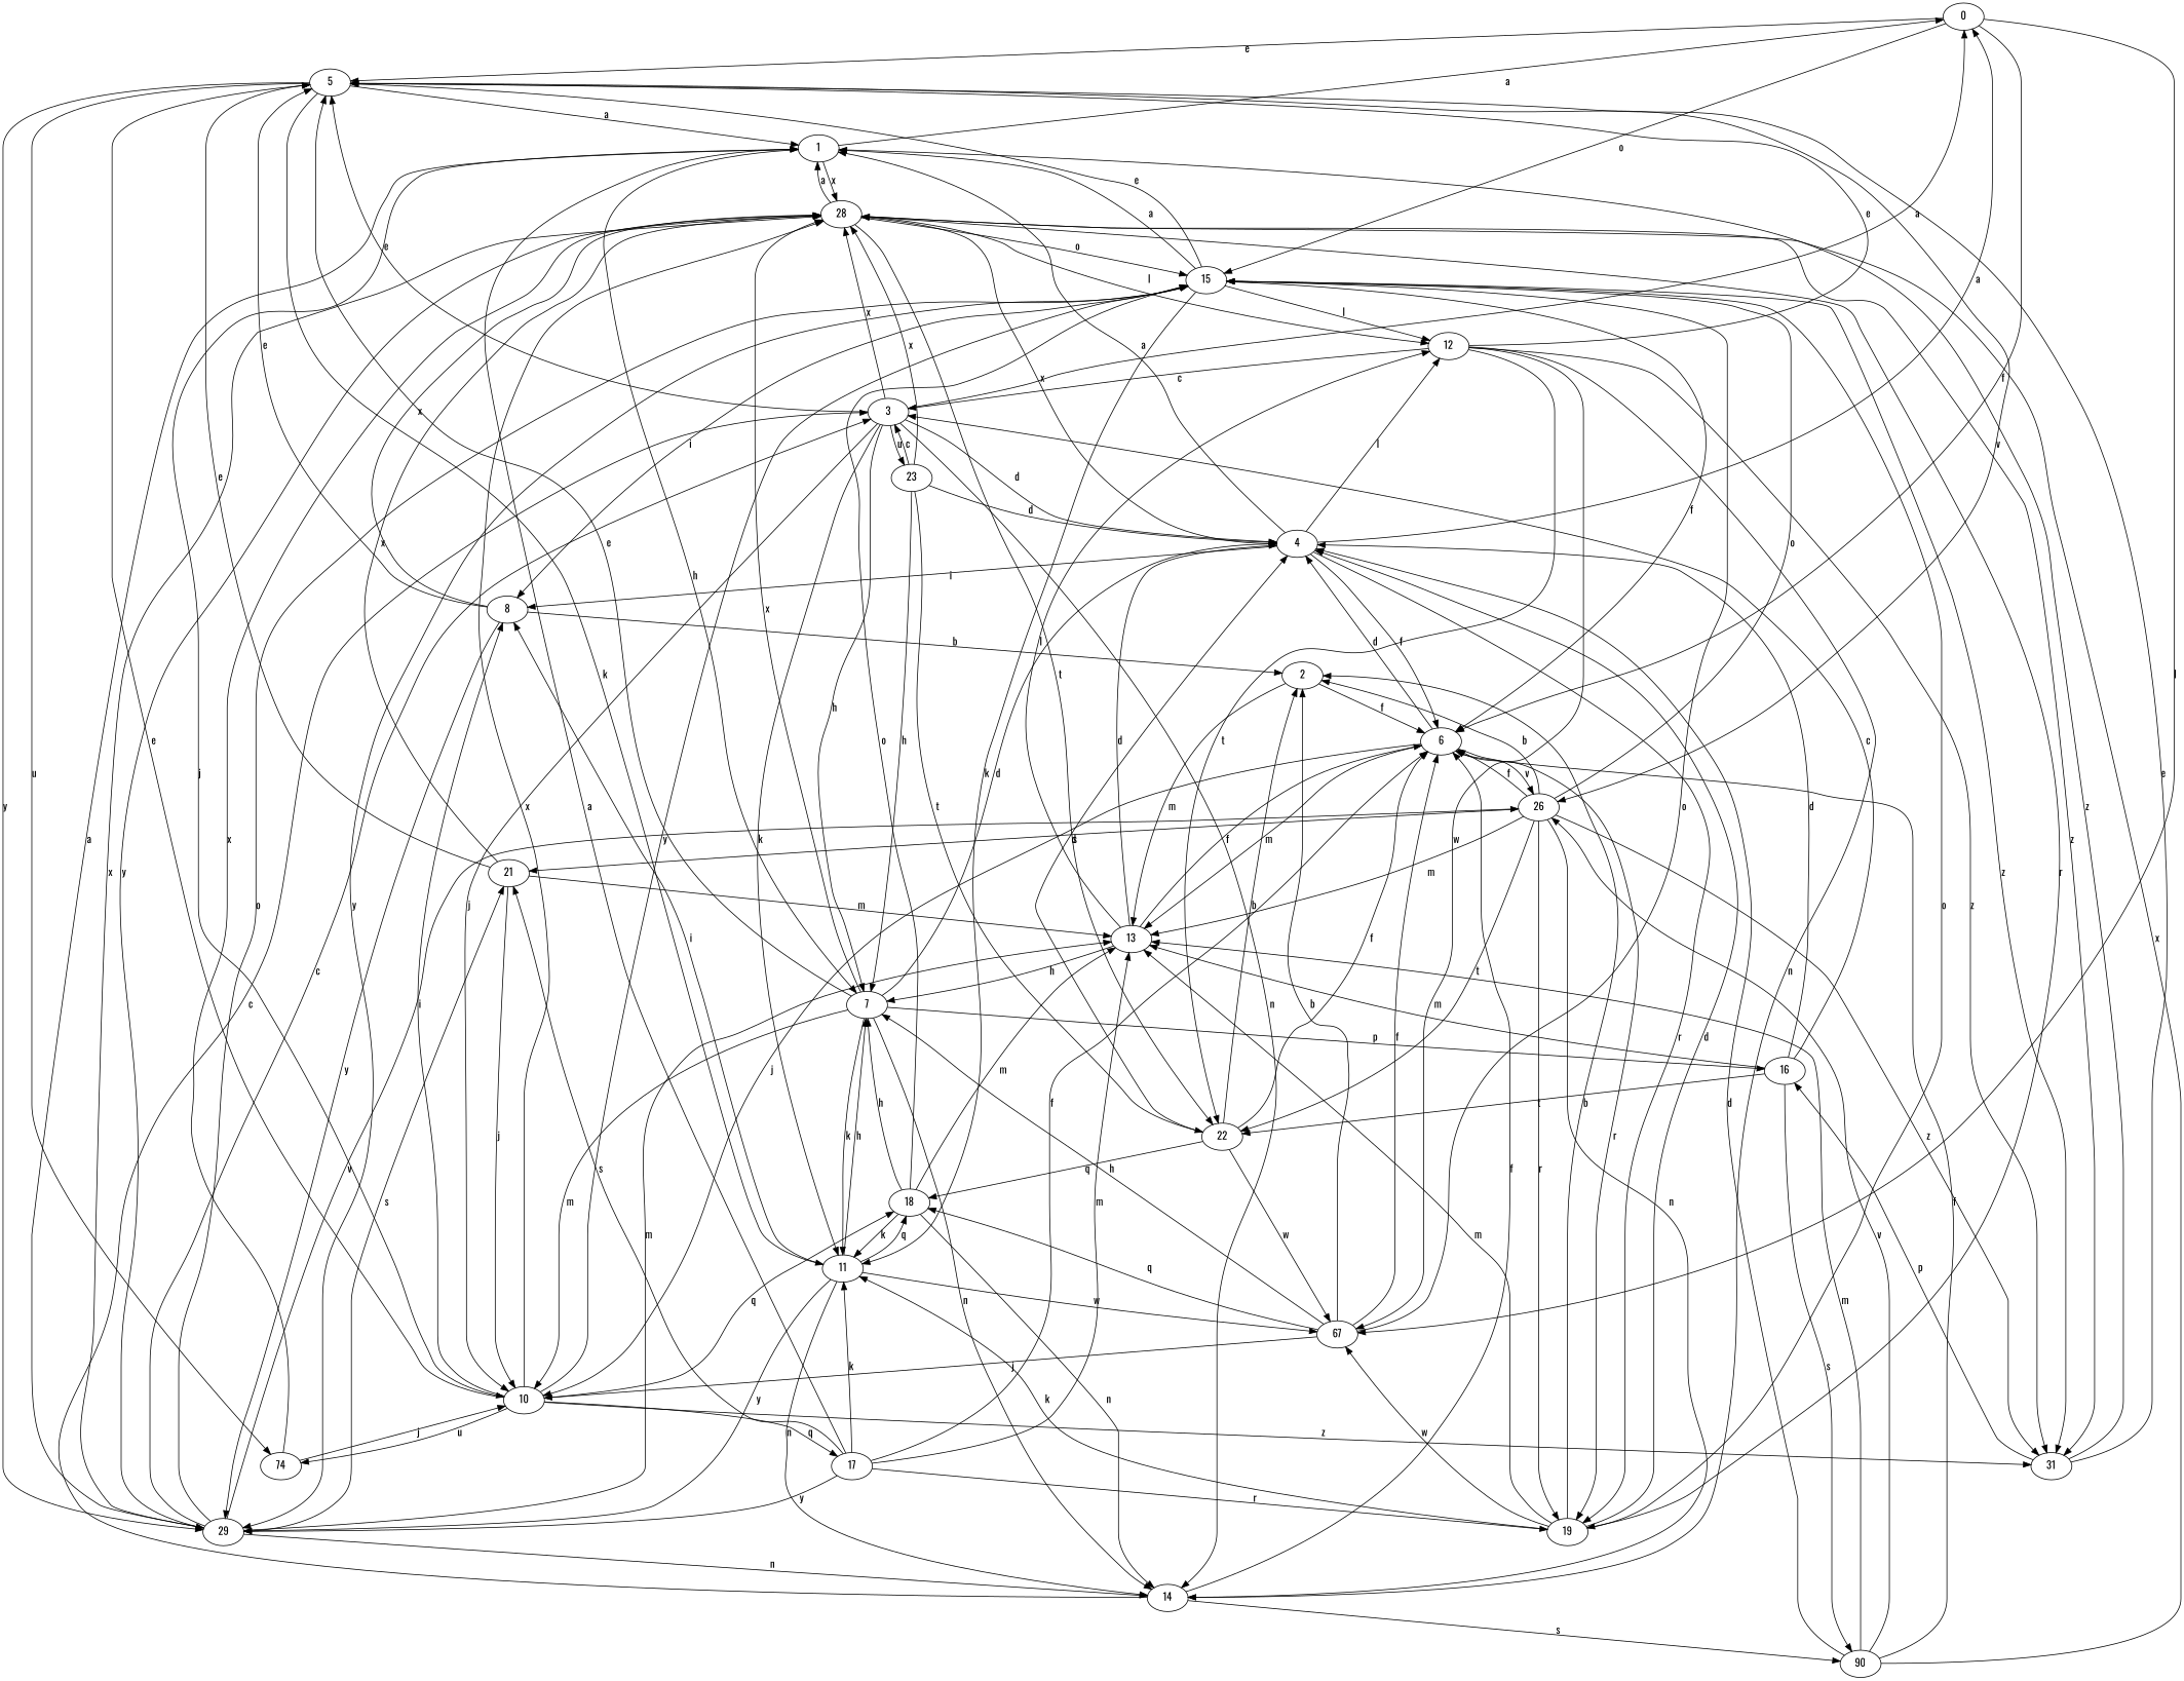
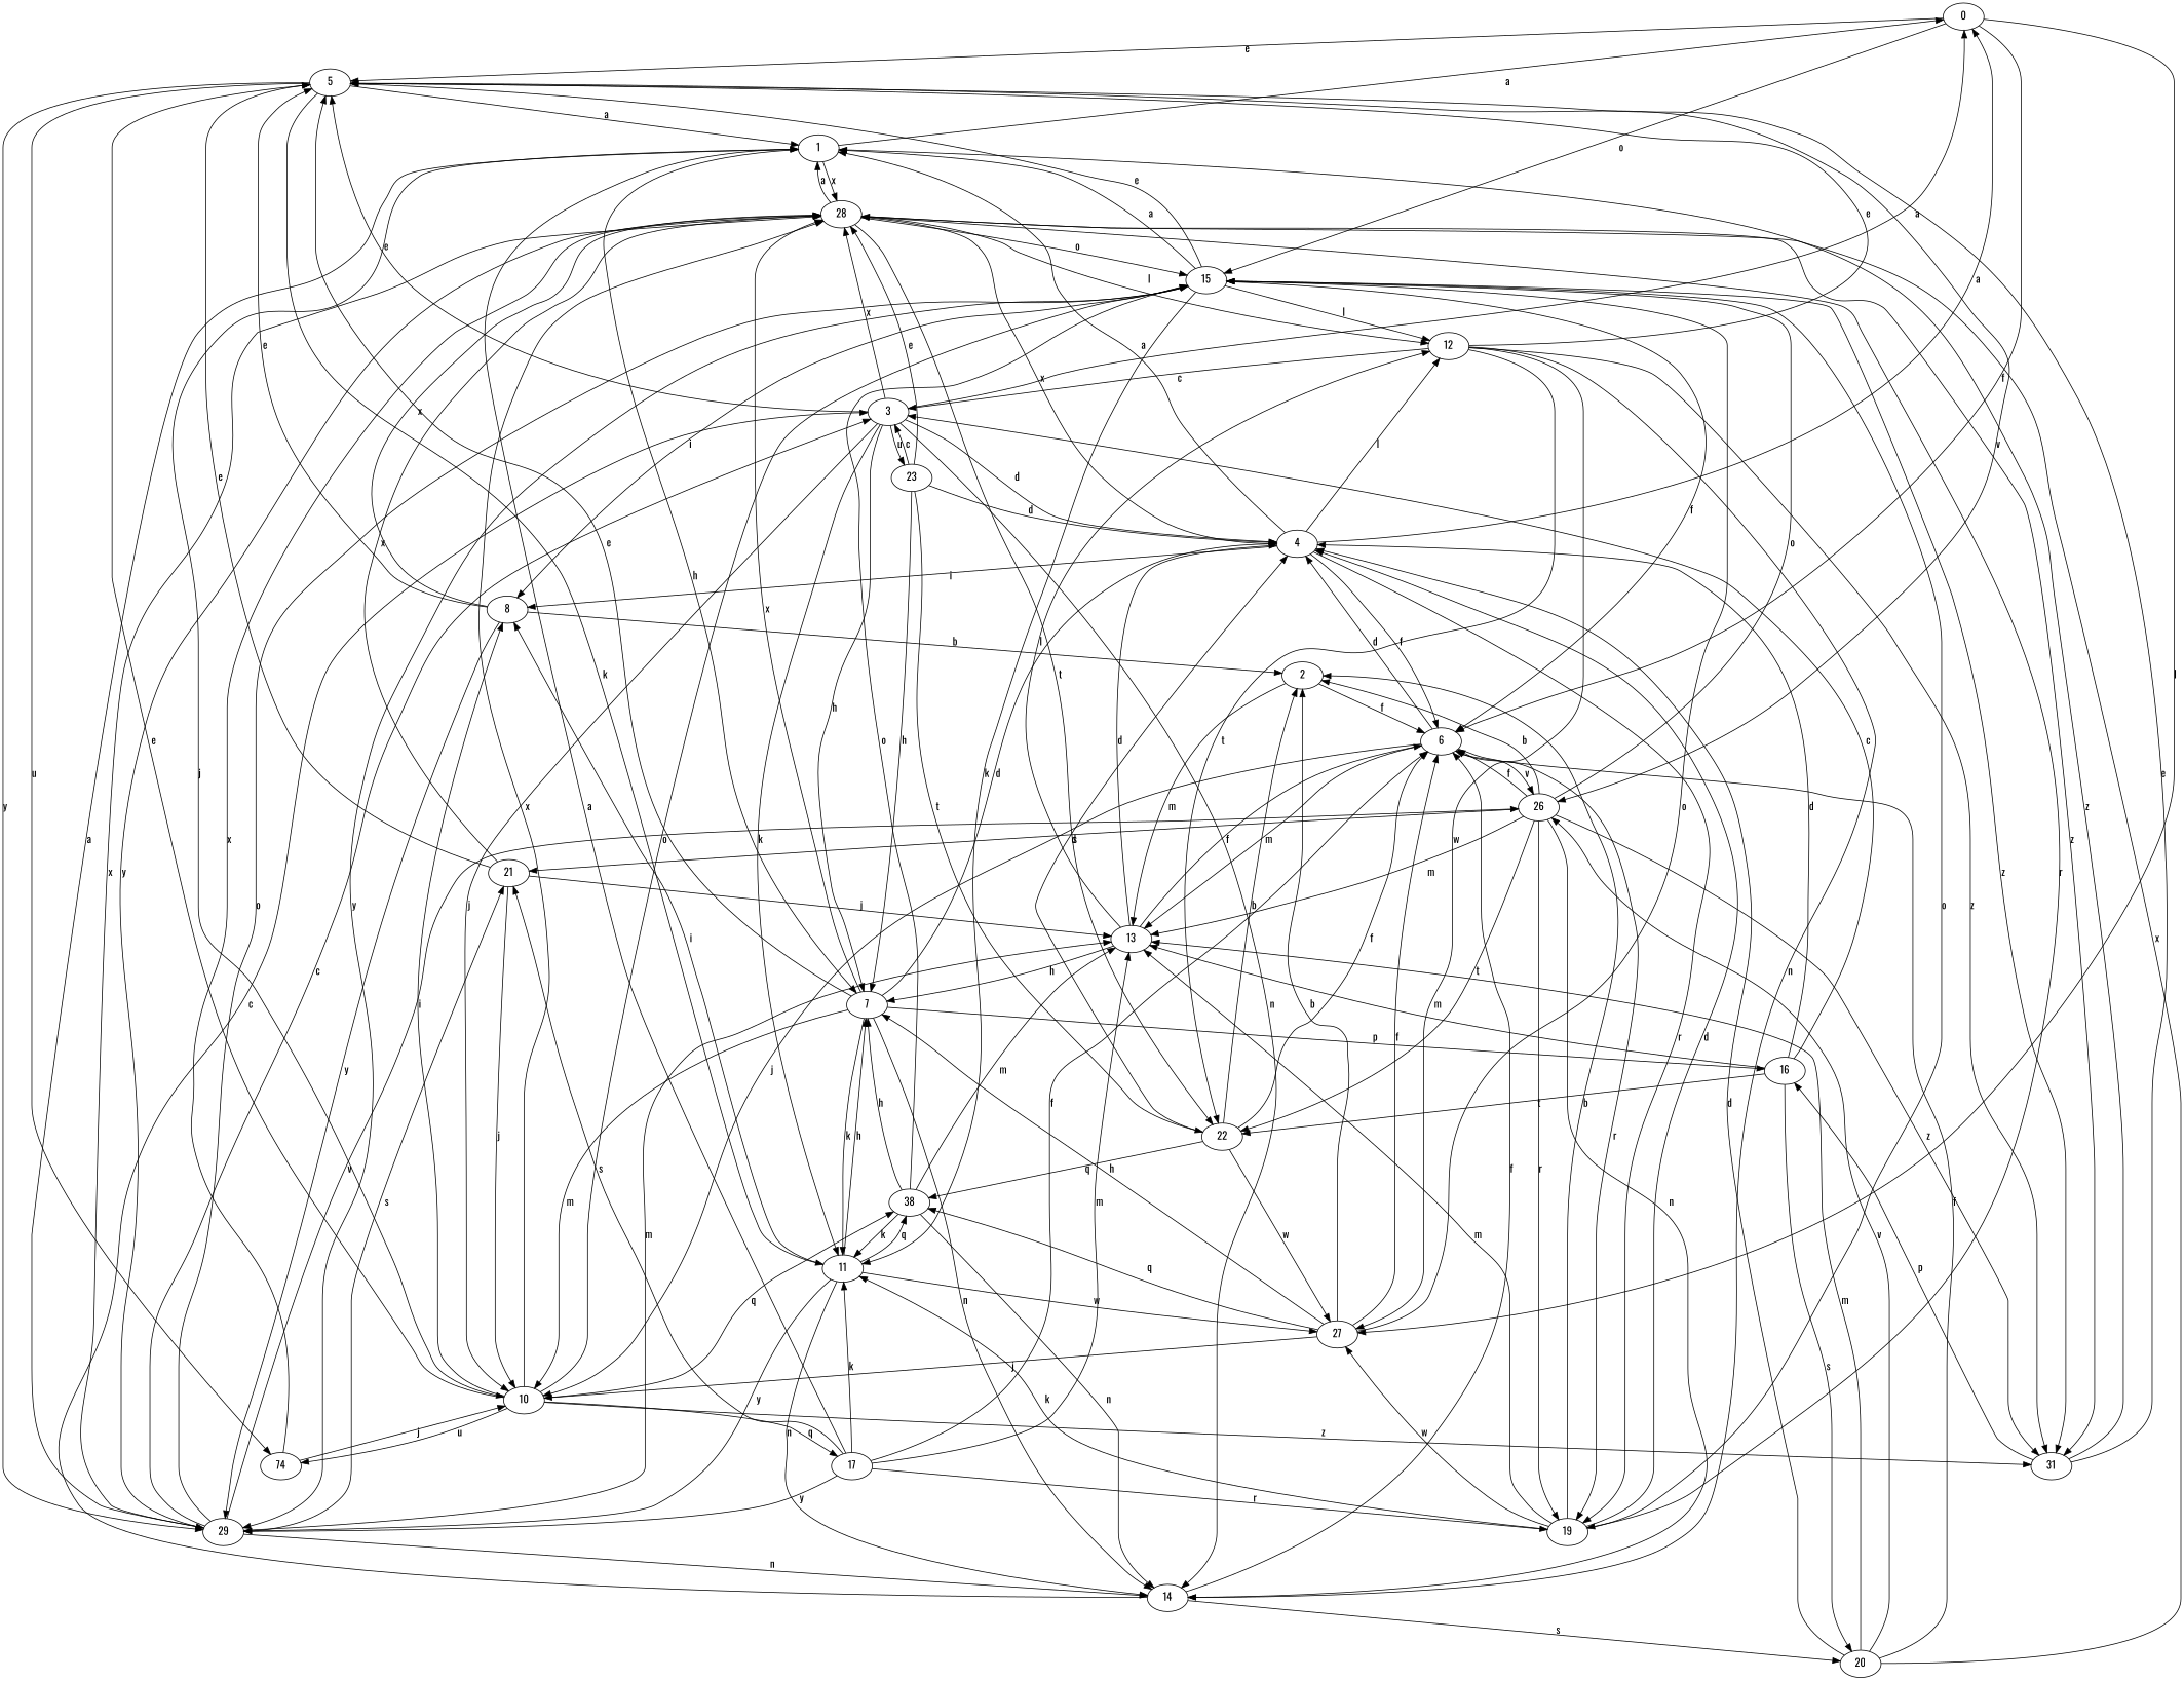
  strict digraph {
    fontname=Oswald
    node [fontname=Oswald]
    edge [fontname=Oswald]
    0
    5
    6
    15
-   27 [label=67]
+   27
    1
    11
    n8 [label=74]
    26
    29
    10
    13
    4
    19
    31
    8
    12
    7
    2
-   18
+   18 [label=38]
    28
    14
    16
    17
    22
    3
    23
-   20 [label=90]
+   20
    21
    0 -> 5 [label=e]
    0 -> 6 [label=f]
    0 -> 15 [label=o]
    0 -> 27 [label=l]
    5 -> 1 [label=a]
    5 -> 11 [label=k]
    5 -> n8 [label=u]
    5 -> 26 [label=v]
    5 -> 29 [label=y]
    6 -> 26 [label=v]
    6 -> 10 [label=j]
    6 -> 13 [label=m]
    6 -> 4 [label=d]
    6 -> 19 [label=r]
    15 -> 5 [label=e]
    15 -> 6 [label=f]
    15 -> 1 [label=a]
    15 -> 11 [label=k]
    15 -> 29 [label=y]
    15 -> 31 [label=z]
    15 -> 8 [label=i]
    15 -> 12 [label=l]
    27 -> 6 [label=f]
    27 -> 15 [label=o]
    27 -> 10 [label=j]
    27 -> 7 [label=h]
    27 -> 2 [label=b]
    27 -> 18 [label=q]
    1 -> 0 [label=a]
    1 -> 10 [label=j]
    1 -> 7 [label=h]
    1 -> 28 [label=x]
    11 -> 27 [label=w]
    11 -> 29 [label=y]
    11 -> 8 [label=i]
    11 -> 7 [label=h]
    11 -> 18 [label=q]
    11 -> 14 [label=n]
    n8 -> 10 [label=j]
    n8 -> 28 [label=x]
    26 -> 6 [label=f]
    26 -> 15 [label=o]
    26 -> 13 [label=m]
    26 -> 19 [label=r]
    26 -> 31 [label=z]
    26 -> 2 [label=b]
    26 -> 14 [label=n]
    26 -> 22 [label=t]
    26 -> 21 [label=s]
    29 -> 15 [label=o]
    29 -> 1 [label=a]
    29 -> 26 [label=v]
    29 -> 13 [label=m]
    29 -> 28 [label=x]
    29 -> 14 [label=n]
    29 -> 3 [label=c]
    29 -> 21 [label=s]
    10 -> 5 [label=e]
-   10 -> 15 [label=y]
+   10 -> 15 [label=o]
    10 -> n8 [label=u]
    10 -> 31 [label=z]
    10 -> 8 [label=i]
    10 -> 18 [label=q]
    10 -> 28 [label=x]
    10 -> 17 [label=q]
    13 -> 6 [label=f]
    13 -> 4 [label=d]
    13 -> 12 [label=l]
    13 -> 7 [label=h]
    4 -> 0 [label=a]
    4 -> 6 [label=f]
    4 -> 1 [label=a]
    4 -> 19 [label=r]
    4 -> 8 [label=i]
    4 -> 12 [label=l]
    4 -> 28 [label=x]
    19 -> 15 [label=o]
    19 -> 27 [label=w]
    19 -> 11 [label=k]
    19 -> 13 [label=m]
    19 -> 4 [label=d]
    19 -> 2 [label=b]
    31 -> 5 [label=e]
    31 -> 1 [label=z]
    31 -> 16 [label=p]
    8 -> 5 [label=e]
    8 -> 29 [label=y]
    8 -> 2 [label=b]
    8 -> 28 [label=x]
    12 -> 5 [label=e]
    12 -> 27 [label=w]
    12 -> 31 [label=z]
    12 -> 14 [label=n]
    12 -> 22 [label=t]
    12 -> 3 [label=c]
    7 -> 5 [label=e]
    7 -> 11 [label=k]
    7 -> 10 [label=m]
    7 -> 4 [label=d]
    7 -> 28 [label=x]
    7 -> 14 [label=n]
    7 -> 16 [label=p]
    2 -> 6 [label=f]
    2 -> 13 [label=m]
    18 -> 15 [label=o]
    18 -> 11 [label=k]
    18 -> 13 [label=m]
    18 -> 7 [label=h]
    18 -> 14 [label=n]
    28 -> 15 [label=o]
    28 -> 1 [label=a]
    28 -> 29 [label=y]
    28 -> 19 [label=r]
    28 -> 31 [label=z]
    28 -> 12 [label=l]
    28 -> 22 [label=t]
    14 -> 6 [label=f]
    14 -> 3 [label=c]
    14 -> 20 [label=s]
    16 -> 13 [label=m]
    16 -> 4 [label=d]
    16 -> 22 [label=t]
    16 -> 3 [label=c]
    16 -> 20 [label=s]
    17 -> 6 [label=f]
    17 -> 1 [label=a]
    17 -> 11 [label=k]
    17 -> 29 [label=y]
    17 -> 13 [label=m]
    17 -> 19 [label=r]
    17 -> 21 [label=s]
    22 -> 6 [label=f]
    22 -> 27 [label=w]
    22 -> 4 [label=d]
    22 -> 2 [label=b]
    22 -> 18 [label=q]
    3 -> 0 [label=a]
    3 -> 5 [label=e]
    3 -> 11 [label=k]
    3 -> 10 [label=j]
    3 -> 4 [label=d]
    3 -> 7 [label=h]
    3 -> 28 [label=x]
    3 -> 14 [label=n]
    3 -> 23 [label=u]
    23 -> 4 [label=d]
    23 -> 7 [label=h]
-   23 -> 28 [label=x]
+   23 -> 28 [label=e]
    23 -> 22 [label=t]
    23 -> 3 [label=c]
    20 -> 6 [label=f]
    20 -> 26 [label=v]
    20 -> 13 [label=m]
    20 -> 4 [label=d]
    20 -> 28 [label=x]
    21 -> 5 [label=e]
    21 -> 10 [label=j]
-   21 -> 13 [label=m]
+   21 -> 13 [label=j]
    21 -> 28 [label=x]
  }
